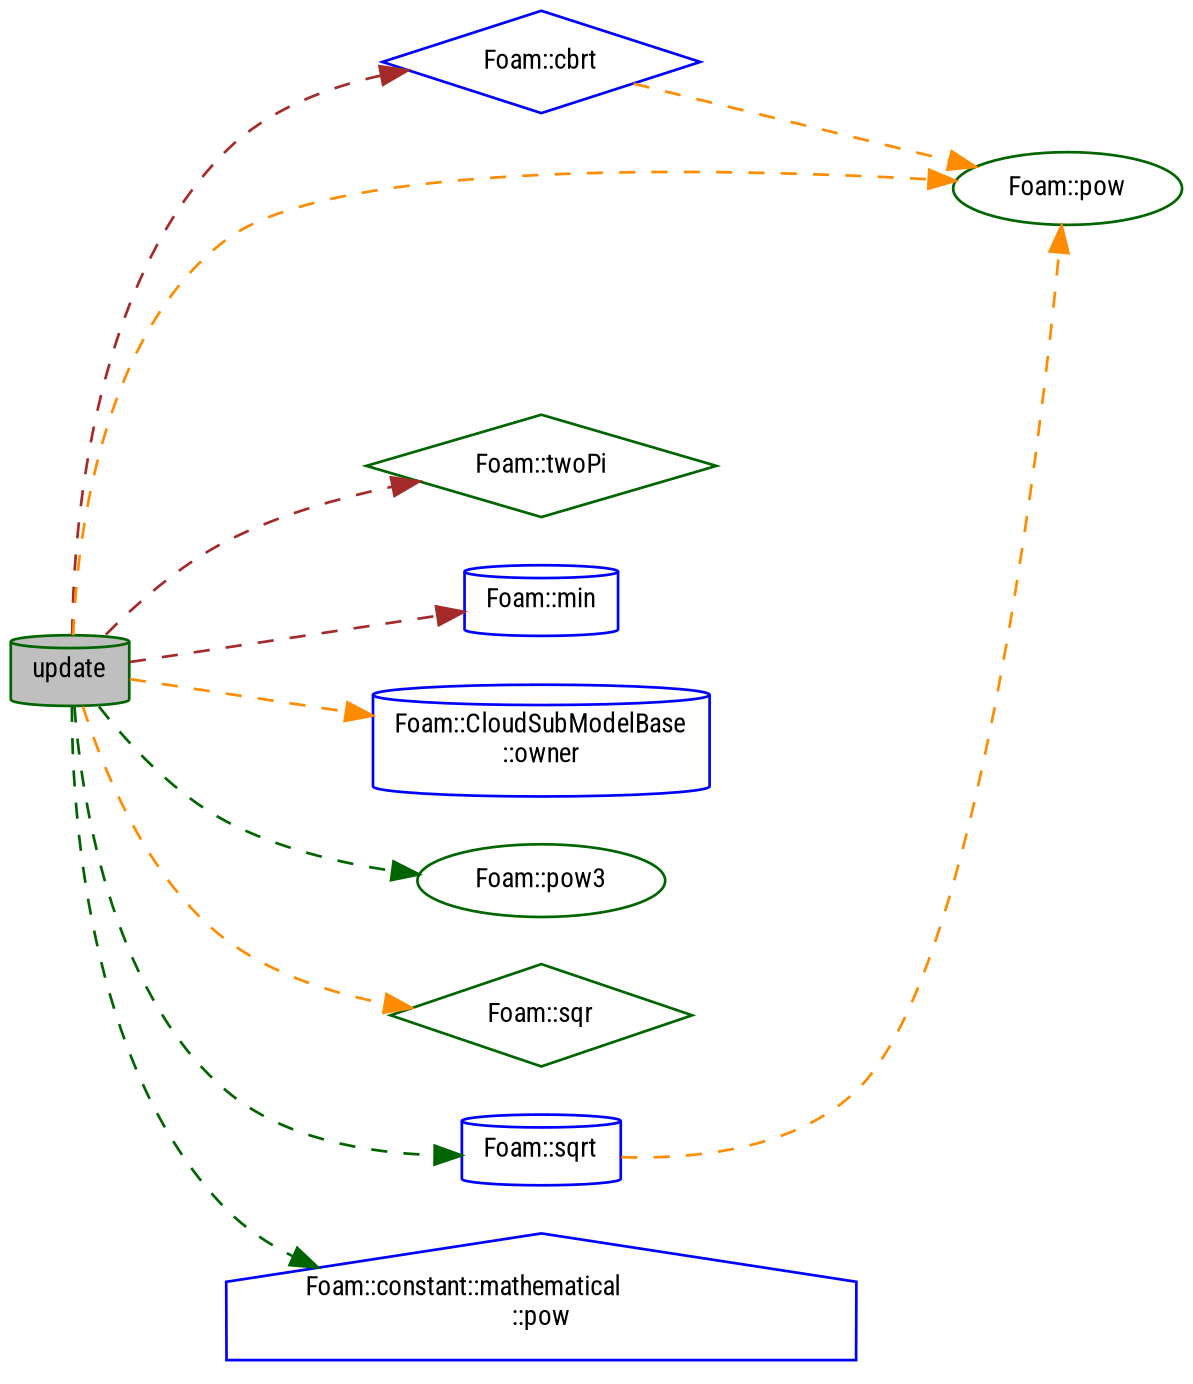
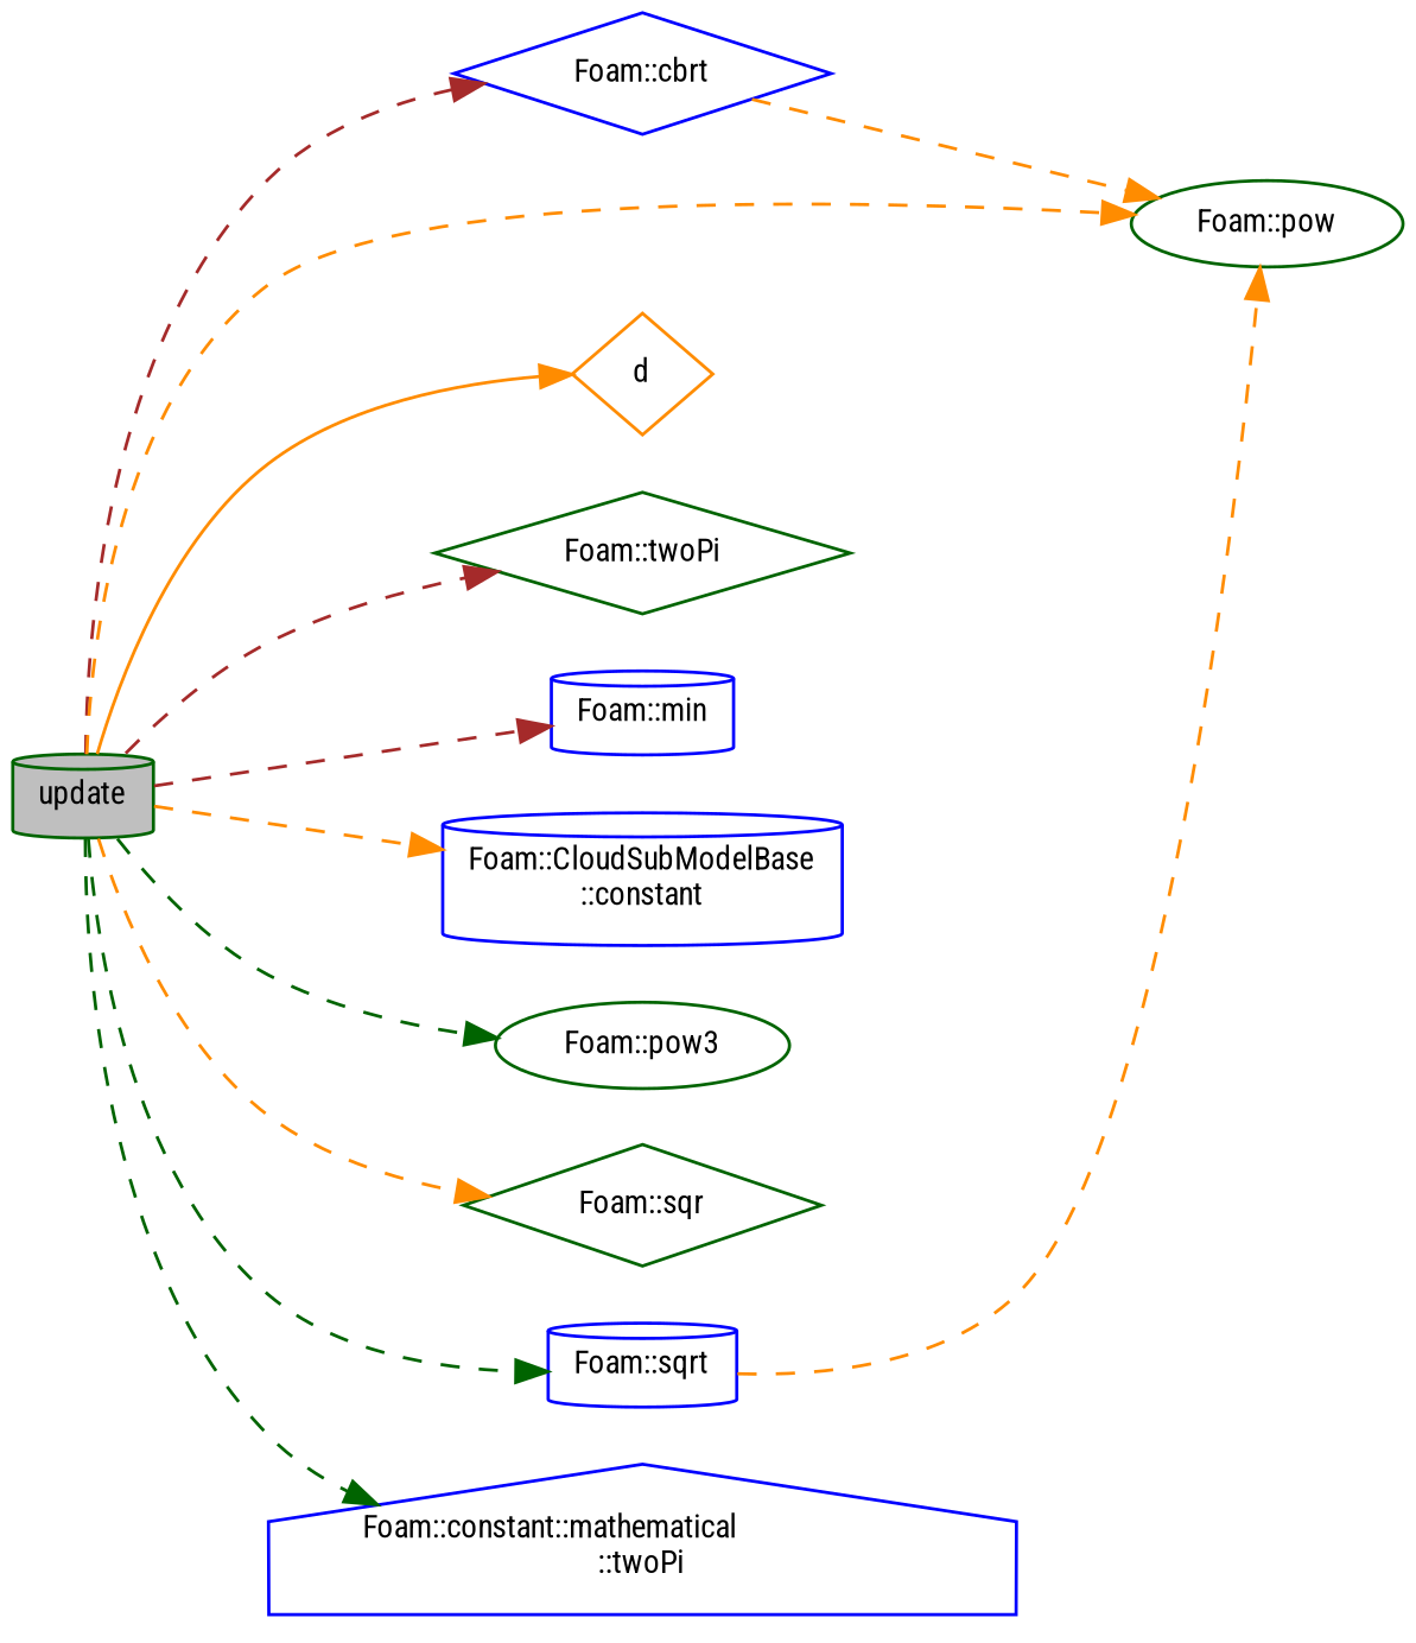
  digraph {
    fontname="Roboto Condensed"
    rankdir=LR
    node [color=darkgreen fontname="Roboto Condensed" fontsize=10 shape=cylinder]
    edge [color=darkorange fontname="Roboto Condensed" fontsize=10 labelfontname=FreeSans labelfontsize=10 style=dashed]
    n1 [fillcolor=grey75 fontcolor=black height=0.2 label=update style=filled width=0.4]
    n2 [color=blue height=0.2 label="Foam::cbrt" shape=diamond width=0.4]
    n3 [height=0.2 label="Foam::pow" shape=ellipse width=0.4]
+   n4 [color=darkorange height=0.2 label=d shape=diamond width=0.4]
    n5 [height=0.2 label="Foam::twoPi" shape=diamond width=0.4]
    n6 [color=blue height=0.2 label="Foam::min" width=0.4]
-   n7 [color=blue height=0.2 label="Foam::CloudSubModelBase\l::owner" width=0.4]
+   n7 [color=blue height=0.2 label="Foam::CloudSubModelBase\l::constant" width=0.4]
    n8 [height=0.2 label="Foam::pow3" shape=ellipse width=0.4]
    n9 [height=0.2 label="Foam::sqr" shape=diamond width=0.4]
    n10 [color=blue height=0.2 label="Foam::sqrt" width=0.4]
-   n11 [color=blue height=0.2 label="Foam::constant::mathematical\l::pow" shape=house width=0.4]
+   n11 [color=blue height=0.2 label="Foam::constant::mathematical\l::twoPi" shape=house width=0.4]
    n1 -> n2 [color=brown]
    n1 -> n3
+   n1 -> n4 [style=solid]
    n1 -> n5 [color=brown]
    n1 -> n6 [color=brown]
    n1 -> n7
    n1 -> n8 [color=darkgreen]
    n1 -> n9
    n1 -> n10 [color=darkgreen]
    n1 -> n11 [color=darkgreen]
    n2 -> n3
    n10 -> n3
  }
